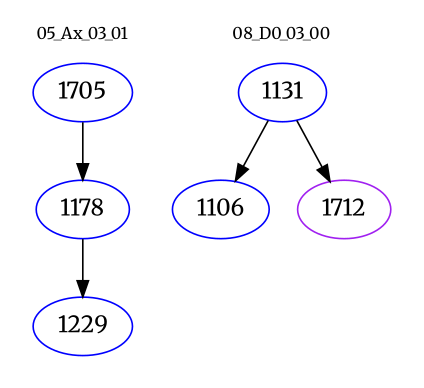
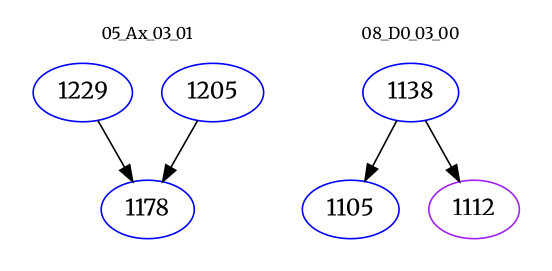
  digraph {
    fontname=Merriweather
    node [color=blue fontname=Merriweather]
    edge [color=black fontname=Merriweather]
-   n1 [label=1705]
+   n1 [label=1205]
    n2 [label=1178]
    n3 [label=1229]
-   n4 [label=1131]
-   n5 [label=1106]
-   n6 [color=purple label=1712]
+   n4 [label=1138]
+   n5 [label=1105]
+   n6 [color=purple label=1112]
    subgraph cluster_1 {
      color=white
      fontsize=10
      label="05_Ax_03_01"
      n1
      n2
      n3
    }
    subgraph cluster_2 {
      color=white
      fontsize=10
      label="08_D0_03_00"
      n4
      n5
      n6
    }
    n1 -> n2
-   n2 -> n3
+   n3 -> n2
    n4 -> n5
    n4 -> n6
  }
